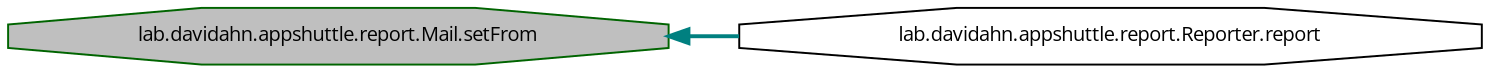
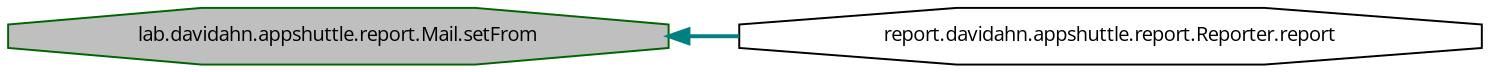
  digraph {
    rankdir=LR
    fontname="Open Sans"
    node [fontname="Open Sans" fontsize=10 shape=octagon style=filled]
    n1 [color=darkgreen fillcolor=grey75 fontcolor=black height=0.2 label="lab.davidahn.appshuttle.report.Mail.setFrom" width=0.4]
-   n2 [color=black fillcolor=white height=0.2 label="lab.davidahn.appshuttle.report.Reporter.report" width=0.4]
+   n2 [color=black fillcolor=white height=0.2 label="report.davidahn.appshuttle.report.Reporter.report" width=0.4]
    n1 -> n2 [color=teal dir=back fontname="Open Sans" fontsize=10 labelfontname=Helvetica labelfontsize=10 style=bold]
  }
